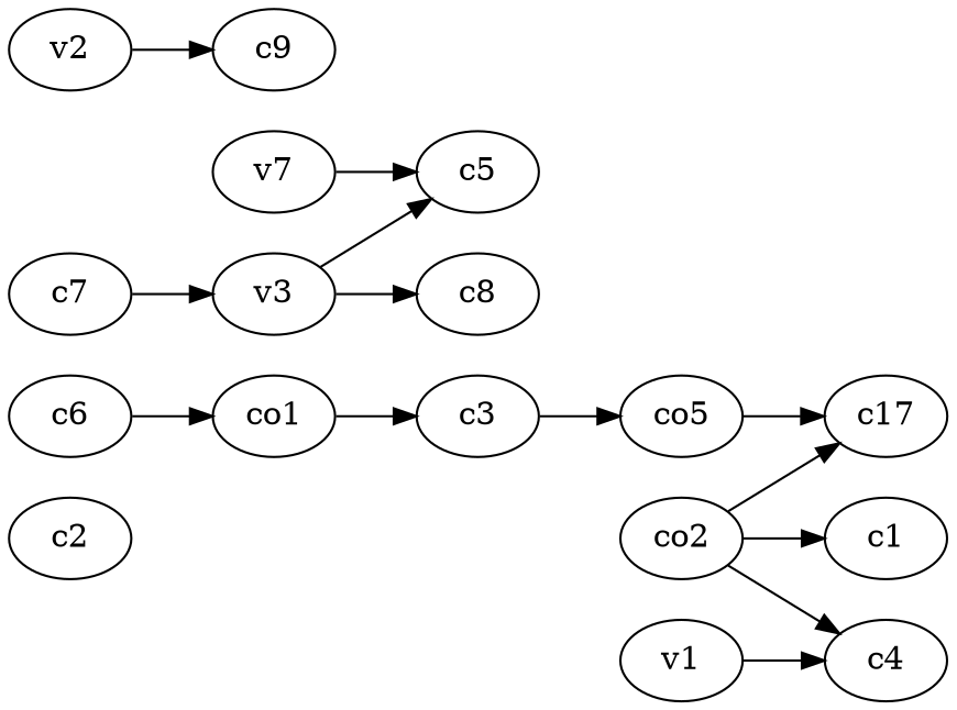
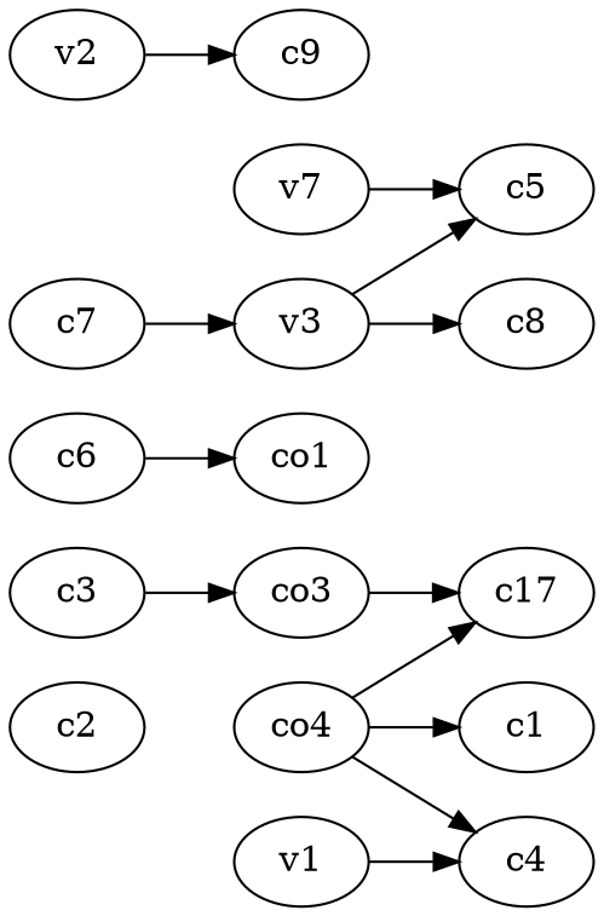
  strict digraph {
    rankdir=LR
    edge [weight=1]
    c2
    c3
-   co3 [label=co5]
+   co3
    n4 [label=c17]
    c6
    co1
    c7
    v3
    c5
    c8
    v1
    c4
    v2
    c9
    n15 [label=v7]
-   co2
+   co2 [label=co4]
    c1
    c3 -> co3
    co3 -> n4
    c6 -> co1
-   co1 -> c3
    c7 -> v3
    v3 -> c5
    v3 -> c8
    v1 -> c4
    v2 -> c9
    n15 -> c5
    co2 -> n4
    co2 -> c4
    co2 -> c1
  }
